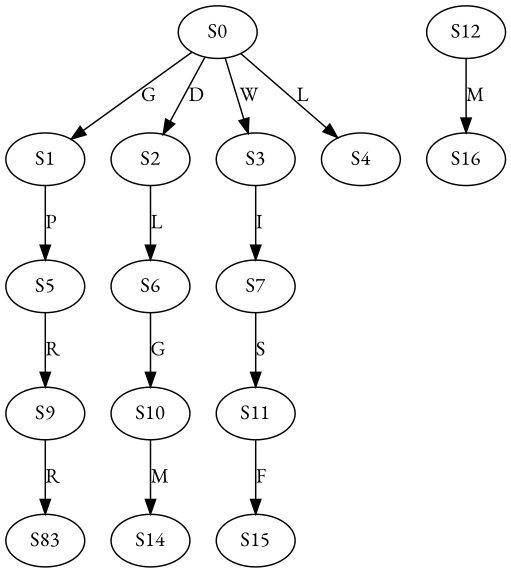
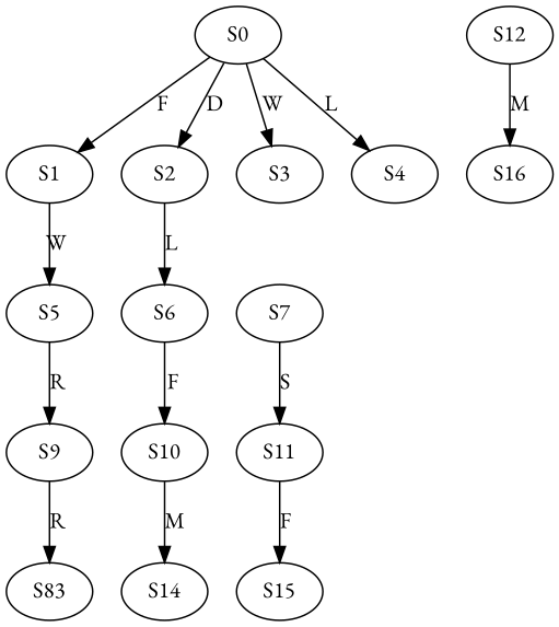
  strict digraph {
    fontname="EB Garamond"
    node [fontname="EB Garamond"]
    edge [fontname="EB Garamond"]
    S0
    S1
    S2
    S3
    S4
    S5
    S6
    S7
    S9
    S10
    S11
    n12 [label=S83]
    S14
    S15
    S12
    S16
-   S0 -> S1 [label=G]
+   S0 -> S1 [label=F]
    S0 -> S2 [label=D]
    S0 -> S3 [label=W]
    S0 -> S4 [label=L]
-   S1 -> S5 [label=P]
+   S1 -> S5 [label=W]
    S2 -> S6 [label=L]
-   S3 -> S7 [label=I]
    S5 -> S9 [label=R]
-   S6 -> S10 [label=G]
+   S6 -> S10 [label=F]
    S7 -> S11 [label=S]
    S9 -> n12 [label=R]
    S10 -> S14 [label=M]
    S11 -> S15 [label=F]
    S12 -> S16 [label=M]
  }
